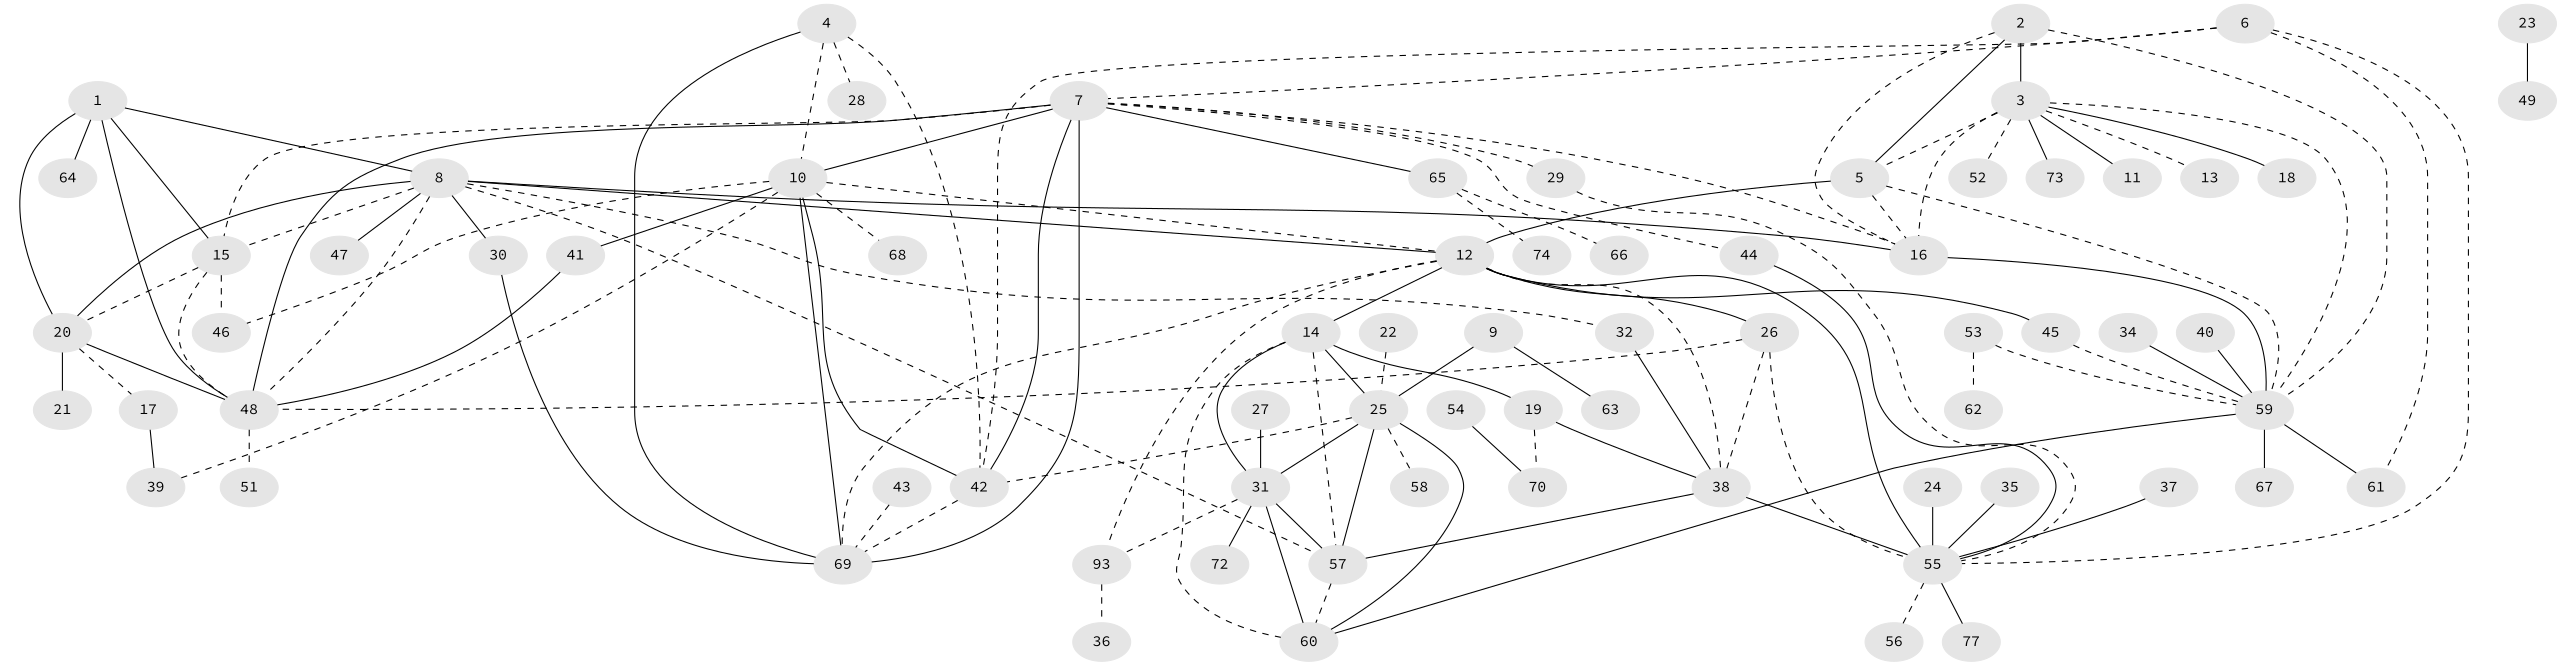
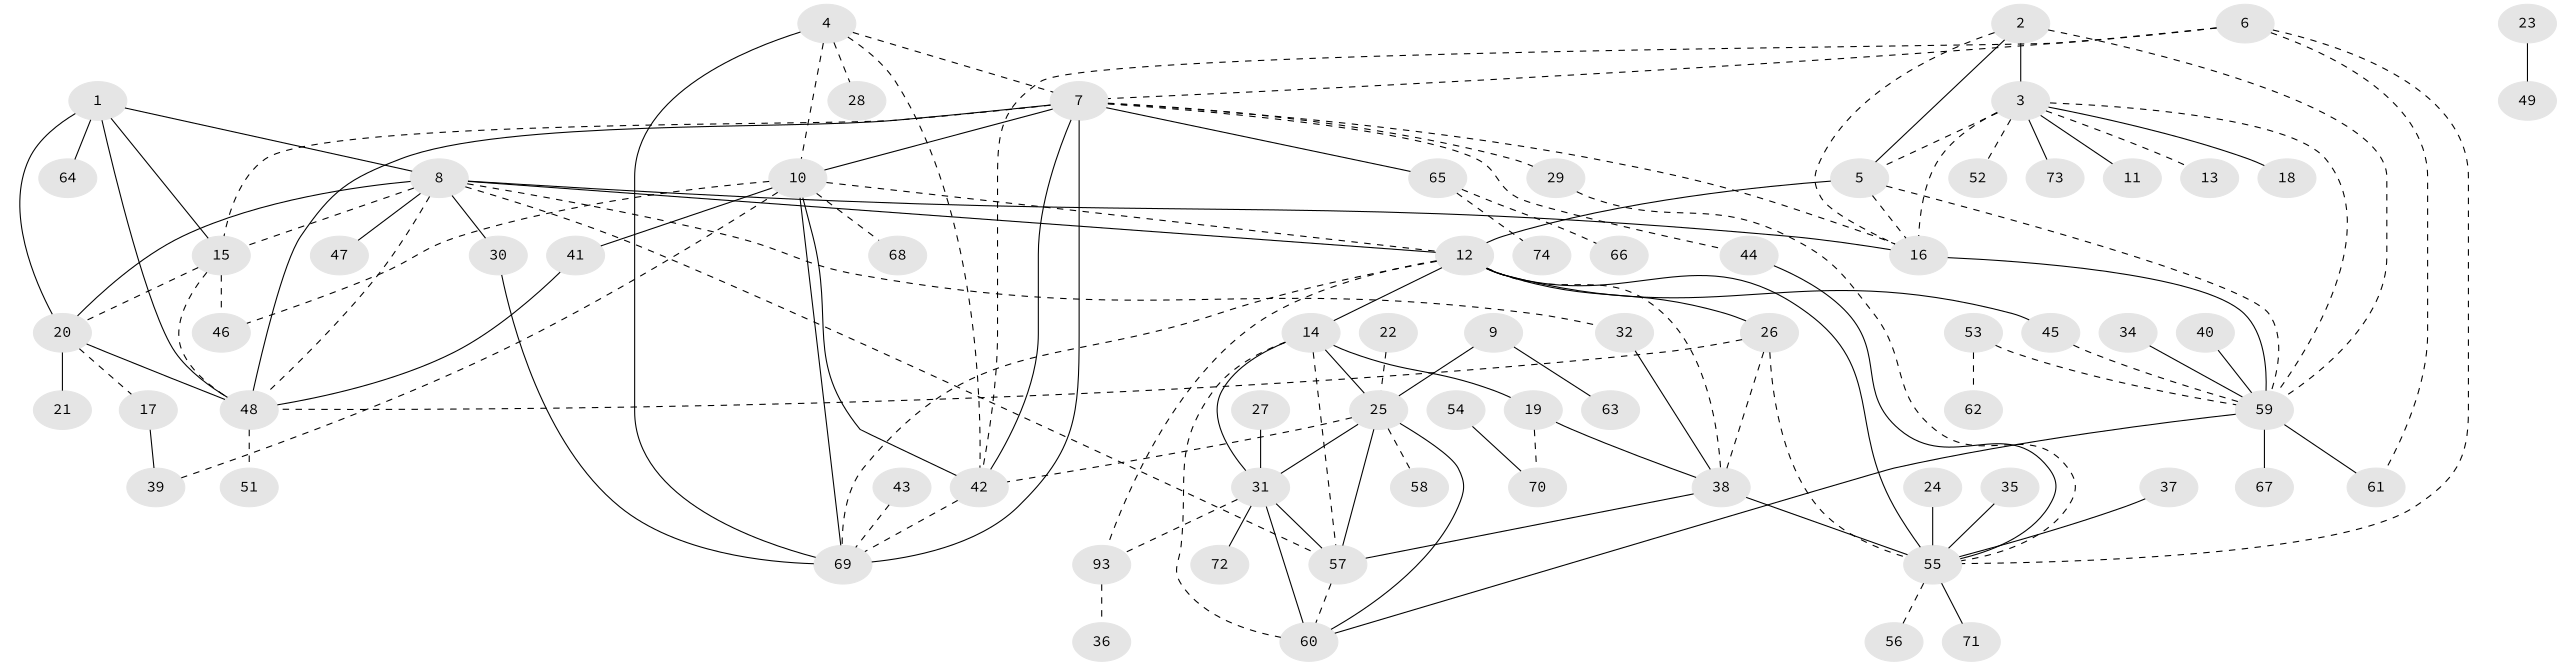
  graph {
    fontname="Source Code Pro"
    node [color=gray90 fontname="Source Code Pro" style=filled]
    edge [fontname="Source Code Pro" style=solid weight=1.0]
    1
    8
    15
    20
    48
    64
    16
    12
    30
    32
    47
    57
    46
    17
    21
    51
    2
    3
    5
    59
    11
    13
    18
    52
    73
    61
    60
    67
    4
    7
    10
    28
    42
    69
    29
    44
    65
    39
    41
    68
    55
    14
    26
    n44 [label=93]
    38
    45
    6
    56
-   71 [label=77]
+   71
    66
    74
    9
    25
    63
    31
    58
    19
    36
    23
    49
    72
    70
    22
    24
    27
    34
    35
    37
    40
    43
    53
    62
    54
    1 -- 8
    1 -- 15
    1 -- 20 [weight=2.0]
    1 -- 48
    1 -- 64
    8 -- 15 [style=dashed]
    8 -- 20 [weight=2.0]
    8 -- 48 [style=dashed]
    8 -- 16
    8 -- 12
    8 -- 30
    8 -- 32 [style=dashed]
    8 -- 47
    8 -- 57 [style=dashed]
    15 -- 20 [style=dashed weight=2.0]
    15 -- 48 [style=dashed]
    15 -- 46 [style=dashed]
    20 -- 48 [weight=2.0]
    20 -- 17 [style=dashed]
    20 -- 21
    48 -- 51 [style=dashed]
    16 -- 59
    12 -- 69 [style=dashed]
    12 -- 55 [weight=2.0]
    12 -- 14
    12 -- 26 [weight=2.0]
    12 -- n44 [style=dashed]
    12 -- 38 [style=dashed]
    12 -- 45
    30 -- 69
    32 -- 38
    57 -- 60 [style=dashed]
    17 -- 39
    2 -- 16 [style=dashed]
    2 -- 3 [weight=2.0]
    2 -- 5
    2 -- 59 [style=dashed]
    3 -- 16 [style=dashed weight=2.0]
    3 -- 5 [style=dashed weight=2.0]
    3 -- 59 [style=dashed weight=2.0]
    3 -- 11
    3 -- 13 [style=dashed]
    3 -- 18
    3 -- 52 [style=dashed]
    3 -- 73
    5 -- 16 [style=dashed]
    5 -- 12
    5 -- 59 [style=dashed]
    59 -- 61
    59 -- 60
    59 -- 67
+   4 -- 7 [style=dashed]
    4 -- 10 [style=dashed]
    4 -- 28 [style=dashed]
    4 -- 42 [style=dashed]
    4 -- 69 [weight=2.0]
    7 -- 15 [style=dashed]
    7 -- 48
    7 -- 16 [style=dashed]
    7 -- 10
    7 -- 42
    7 -- 69 [weight=2.0]
    7 -- 29 [style=dashed weight=2.0]
    7 -- 44 [style=dashed]
    7 -- 65
    10 -- 12 [style=dashed]
    10 -- 46 [style=dashed]
    10 -- 42
    10 -- 69 [weight=2.0]
    10 -- 39 [style=dashed]
    10 -- 41
    10 -- 68 [style=dashed]
    42 -- 69 [style=dashed weight=2.0]
    29 -- 55 [style=dashed]
    44 -- 55
    65 -- 66 [style=dashed]
    65 -- 74 [style=dashed]
    41 -- 48
    55 -- 56 [style=dashed]
    55 -- 71
    14 -- 57 [style=dashed]
    14 -- 60 [style=dashed]
    14 -- 25
    14 -- 31 [weight=2.0]
    14 -- 19
    26 -- 48 [style=dashed]
    26 -- 55 [style=dashed weight=4.0]
    26 -- 38 [style=dashed weight=2.0]
    n44 -- 36 [style=dashed]
    38 -- 57
    38 -- 55 [weight=2.0]
    45 -- 59 [style=dashed]
    6 -- 61 [style=dashed]
    6 -- 7 [style=dashed]
    6 -- 42 [style=dashed]
    6 -- 55 [style=dashed]
    9 -- 25
    9 -- 63
    25 -- 57
    25 -- 60
    25 -- 42 [style=dashed]
    25 -- 31 [weight=2.0]
    25 -- 58 [style=dashed]
    31 -- 57 [weight=2.0]
    31 -- 60 [weight=2.0]
    31 -- n44 [style=dashed]
    31 -- 72
    19 -- 38
    19 -- 70 [style=dashed]
    23 -- 49
    22 -- 25 [style=dashed]
    24 -- 55
    27 -- 31
    34 -- 59
    35 -- 55
    37 -- 55
    40 -- 59
    43 -- 69 [style=dashed]
    53 -- 59 [style=dashed]
    53 -- 62 [style=dashed]
    54 -- 70
  }
